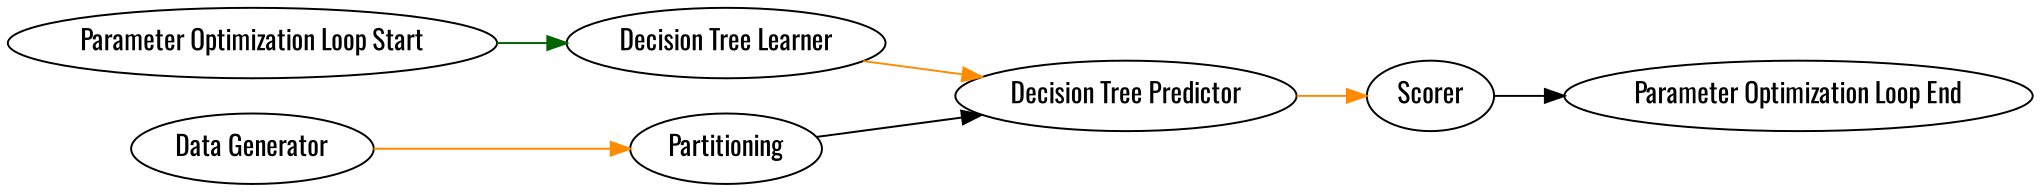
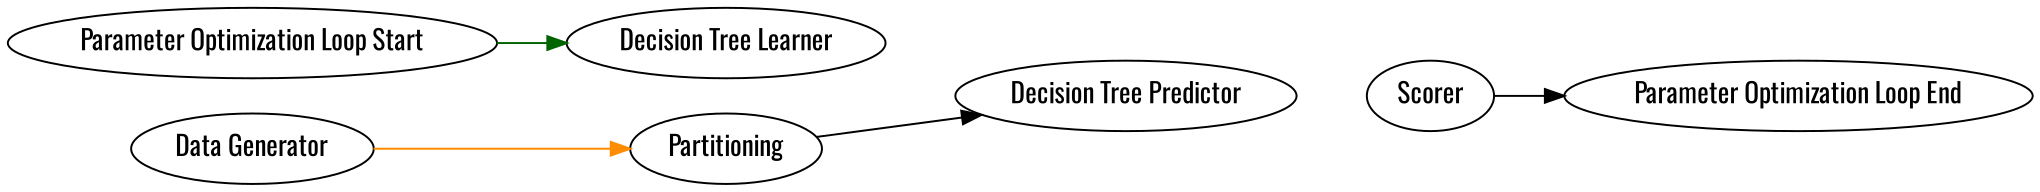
  digraph {
    fontname=Oswald
    rankdir=LR
    node [fontname=Oswald]
    edge [color=darkorange fontname=Oswald]
    n1 [label="Parameter Optimization Loop Start"]
    n2 [label="Decision Tree Learner"]
    n3 [label="Decision Tree Predictor"]
    n4 [label="Parameter Optimization Loop End"]
    n5 [label=Partitioning]
    n6 [label=Scorer]
    n7 [label="Data Generator"]
    n1 -> n2 [color=darkgreen]
-   n2 -> n3
-   n3 -> n6
    n5 -> n3 [color=black]
    n6 -> n4 [color=black]
    n7 -> n5
  }
